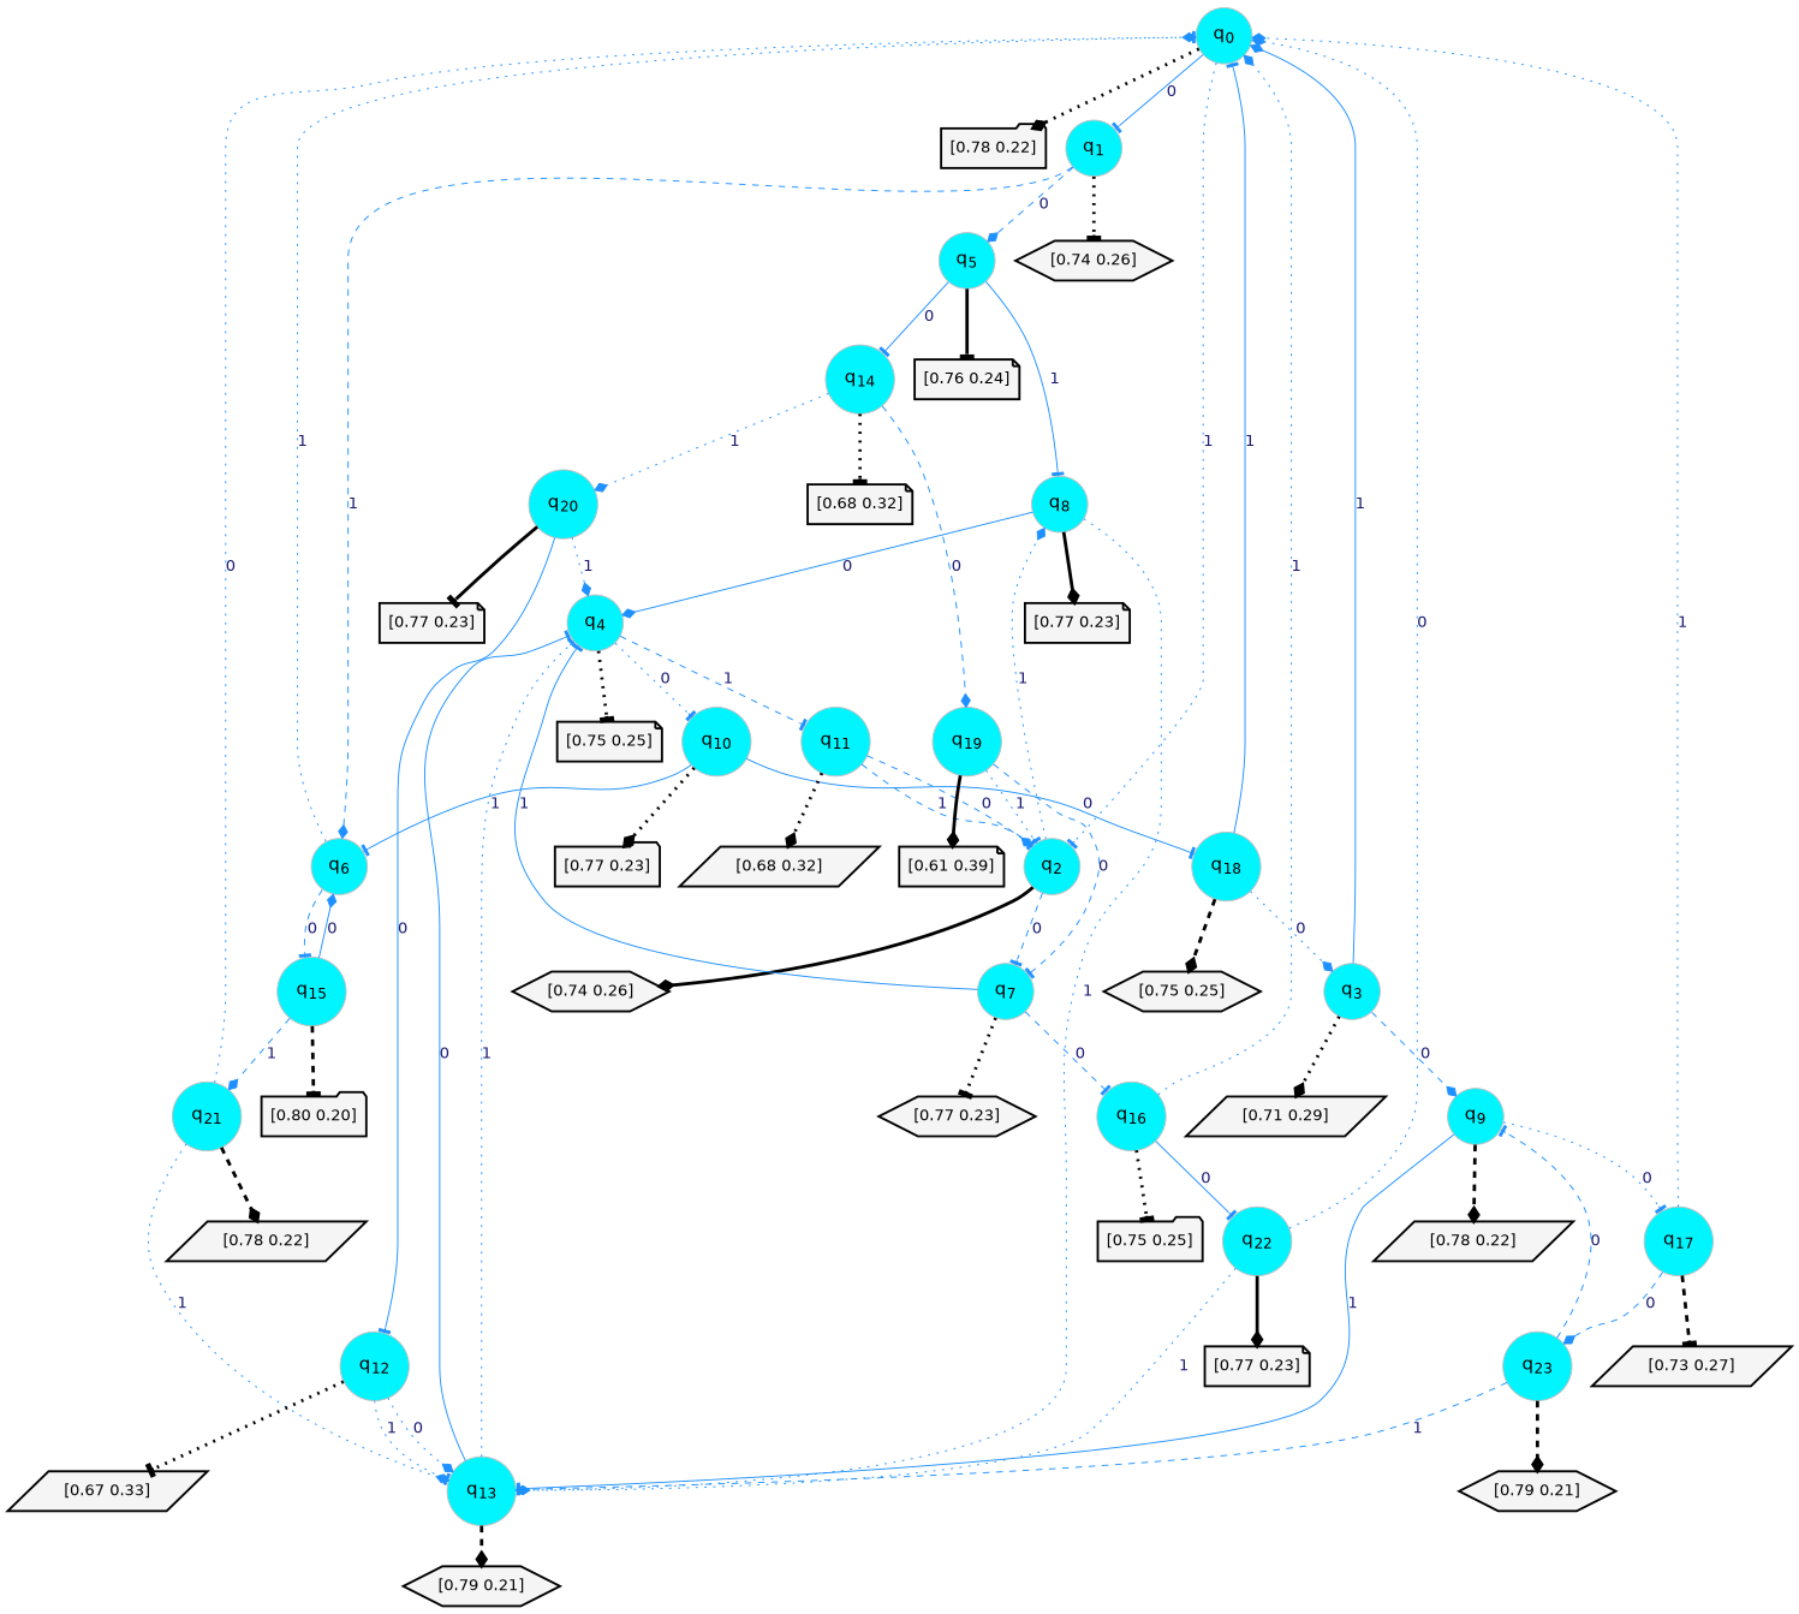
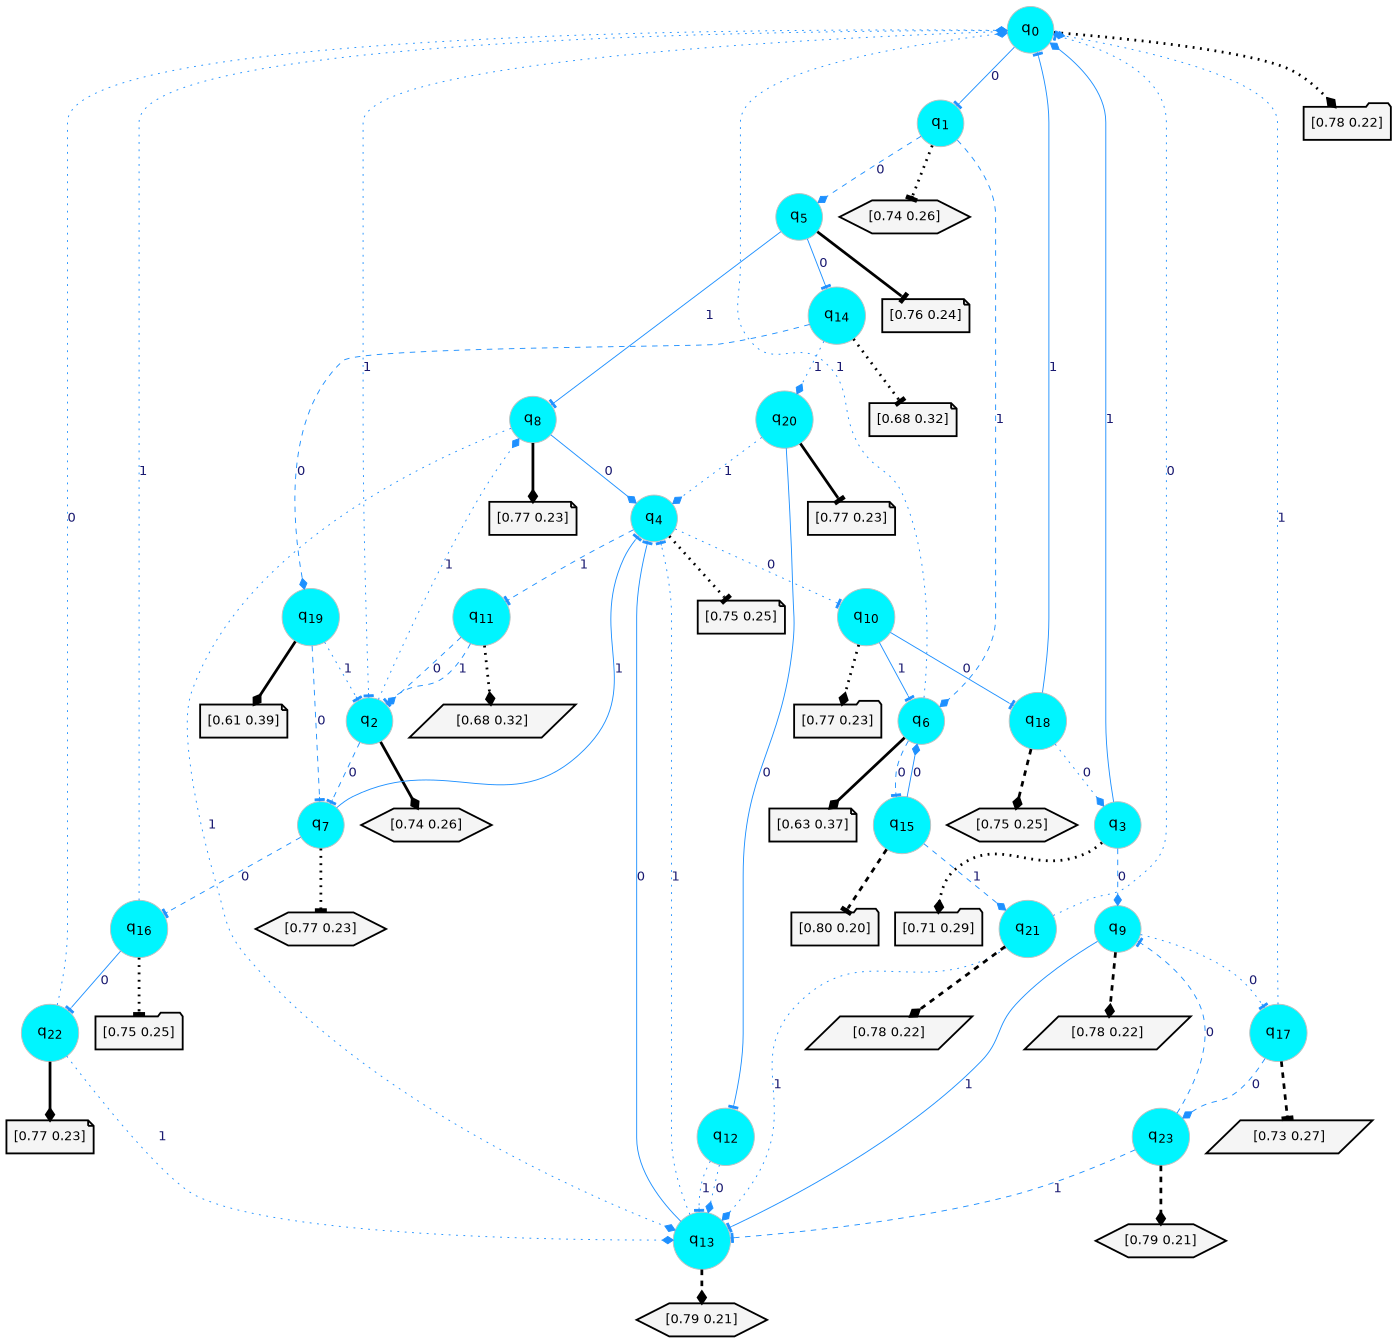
  digraph {
    fontname="DejaVu Sans"
    rankdir=TD
    node [color=gray fillcolor=turquoise1 fontcolor=black fontname="DejaVu Sans" fontsize=16 fontweight=bold shape=circle style=filled]
    edge [arrowhead=tee arrowsize=1 color=dodgerblue1 fontcolor=midnightblue fontname="DejaVu Sans" fontweight=bold penwidth=1 style=dotted weight=20]
    n1 [label=<q<SUB>0</SUB>>]
    n2 [label=<q<SUB>1</SUB>>]
    n3 [label=<q<SUB>2</SUB>>]
    n4 [color=black fillcolor=whitesmoke fontsize=14 label="[0.78 0.22]" penwidth=2 shape=folder]
    n5 [label=<q<SUB>5</SUB>>]
    n6 [label=<q<SUB>6</SUB>>]
    n7 [color=black fillcolor=whitesmoke fontsize=14 label="[0.74 0.26]" penwidth=2 shape=hexagon]
    n8 [label=<q<SUB>7</SUB>>]
    n9 [label=<q<SUB>8</SUB>>]
    n10 [color=black fillcolor=whitesmoke fontsize=14 label="[0.74 0.26]" penwidth=2 shape=hexagon]
    n11 [label=<q<SUB>14</SUB>>]
    n12 [color=black fillcolor=whitesmoke fontsize=14 label="[0.76 0.24]" penwidth=2 shape=note]
    n13 [label=<q<SUB>15</SUB>>]
+   n14 [color=black fillcolor=whitesmoke fontsize=14 label="[0.63 0.37]" penwidth=2 shape=note]
    n15 [label=<q<SUB>4</SUB>>]
    n16 [label=<q<SUB>16</SUB>>]
    n17 [color=black fillcolor=whitesmoke fontsize=14 label="[0.77 0.23]" penwidth=2 shape=hexagon]
    n18 [label=<q<SUB>13</SUB>>]
    n19 [color=black fillcolor=whitesmoke fontsize=14 label="[0.77 0.23]" penwidth=2 shape=note]
    n20 [label=<q<SUB>3</SUB>>]
    n21 [label=<q<SUB>9</SUB>>]
-   n22 [color=black fillcolor=whitesmoke fontsize=14 label="[0.71 0.29]" penwidth=2 shape=parallelogram]
+   n22 [color=black fillcolor=whitesmoke fontsize=14 label="[0.71 0.29]" penwidth=2 shape=folder]
    n23 [label=<q<SUB>17</SUB>>]
    n24 [color=black fillcolor=whitesmoke fontsize=14 label="[0.78 0.22]" penwidth=2 shape=parallelogram]
    n25 [label=<q<SUB>10</SUB>>]
    n26 [label=<q<SUB>11</SUB>>]
    n27 [color=black fillcolor=whitesmoke fontsize=14 label="[0.75 0.25]" penwidth=2 shape=note]
    n28 [label=<q<SUB>18</SUB>>]
    n29 [color=black fillcolor=whitesmoke fontsize=14 label="[0.77 0.23]" penwidth=2 shape=folder]
    n30 [color=black fillcolor=whitesmoke fontsize=14 label="[0.68 0.32]" penwidth=2 shape=parallelogram]
    n31 [label=<q<SUB>19</SUB>>]
    n32 [label=<q<SUB>20</SUB>>]
    n33 [color=black fillcolor=whitesmoke fontsize=14 label="[0.68 0.32]" penwidth=2 shape=note]
    n34 [label=<q<SUB>21</SUB>>]
    n35 [color=black fillcolor=whitesmoke fontsize=14 label="[0.80 0.20]" penwidth=2 shape=folder]
    n36 [label=<q<SUB>22</SUB>>]
    n37 [color=black fillcolor=whitesmoke fontsize=14 label="[0.75 0.25]" penwidth=2 shape=folder]
    n38 [color=black fillcolor=whitesmoke fontsize=14 label="[0.79 0.21]" penwidth=2 shape=hexagon]
    n39 [label=<q<SUB>23</SUB>>]
    n40 [color=black fillcolor=whitesmoke fontsize=14 label="[0.73 0.27]" penwidth=2 shape=parallelogram]
    n41 [color=black fillcolor=whitesmoke fontsize=14 label="[0.75 0.25]" penwidth=2 shape=hexagon]
    n42 [label=<q<SUB>12</SUB>>]
-   n43 [color=black fillcolor=whitesmoke fontsize=14 label="[0.67 0.33]" penwidth=2 shape=parallelogram]
    n44 [color=black fillcolor=whitesmoke fontsize=14 label="[0.61 0.39]" penwidth=2 shape=note]
    n45 [color=black fillcolor=whitesmoke fontsize=14 label="[0.77 0.23]" penwidth=2 shape=note]
    n46 [color=black fillcolor=whitesmoke fontsize=14 label="[0.78 0.22]" penwidth=2 shape=parallelogram]
    n47 [color=black fillcolor=whitesmoke fontsize=14 label="[0.77 0.23]" penwidth=2 shape=note]
    n48 [color=black fillcolor=whitesmoke fontsize=14 label="[0.79 0.21]" penwidth=2 shape=hexagon]
    n1 -> n2 [label=0 style=solid]
    n1 -> n3 [label=1]
    n1 -> n4 [arrowhead=diamond color=black penwidth=3]
    n2 -> n5 [arrowhead=diamond label=0 style=dashed]
    n2 -> n6 [arrowhead=diamond label=1 style=dashed]
    n2 -> n7 [color=black penwidth=3]
    n3 -> n8 [label=0 style=dashed]
    n3 -> n9 [arrowhead=diamond label=1]
    n3 -> n10 [arrowhead=diamond color=black penwidth=3 style=solid]
    n5 -> n9 [label=1 style=solid]
    n5 -> n11 [label=0 style=solid]
    n5 -> n12 [color=black penwidth=3 style=solid]
    n6 -> n1 [arrowhead=diamond label=1]
    n6 -> n13 [label=0 style=dashed]
+   n6 -> n14 [arrowhead=diamond color=black penwidth=3 style=solid]
    n8 -> n15 [label=1 style=solid]
    n8 -> n16 [label=0 style=dashed]
    n8 -> n17 [color=black penwidth=3]
    n9 -> n15 [arrowhead=diamond label=0 style=solid]
    n9 -> n18 [arrowhead=diamond label=1]
    n9 -> n19 [arrowhead=diamond color=black penwidth=3 style=solid]
    n11 -> n31 [arrowhead=diamond label=0 style=dashed]
    n11 -> n32 [arrowhead=diamond label=1]
    n11 -> n33 [color=black penwidth=3]
    n13 -> n6 [arrowhead=diamond label=0 style=solid]
    n13 -> n34 [arrowhead=diamond label=1 style=dashed]
    n13 -> n35 [color=black penwidth=3 style=dashed]
    n15 -> n25 [label=0]
    n15 -> n26 [label=1 style=dashed]
    n15 -> n27 [color=black penwidth=3]
    n16 -> n1 [arrowhead=diamond label=1]
    n16 -> n36 [label=0 style=solid]
    n16 -> n37 [color=black penwidth=3]
    n18 -> n15 [label=0 style=solid]
    n18 -> n15 [label=1]
    n18 -> n38 [arrowhead=diamond color=black penwidth=3 style=dashed]
    n20 -> n1 [arrowhead=diamond label=1 style=solid]
    n20 -> n21 [arrowhead=diamond label=0 style=dashed]
    n20 -> n22 [arrowhead=diamond color=black penwidth=3]
    n21 -> n18 [label=1 style=solid]
    n21 -> n23 [label=0]
    n21 -> n24 [arrowhead=diamond color=black penwidth=3 style=dashed]
    n23 -> n1 [arrowhead=diamond label=1]
    n23 -> n39 [arrowhead=diamond label=0 style=dashed]
    n23 -> n40 [color=black penwidth=3 style=dashed]
    n25 -> n6 [label=1 style=solid]
    n25 -> n28 [label=0 style=solid]
    n25 -> n29 [arrowhead=diamond color=black penwidth=3]
    n26 -> n3 [arrowhead=diamond label=0 style=dashed]
    n26 -> n3 [label=1 style=dashed]
    n26 -> n30 [arrowhead=diamond color=black penwidth=3]
    n28 -> n1 [label=1 style=solid]
    n28 -> n20 [arrowhead=diamond label=0]
    n28 -> n41 [arrowhead=diamond color=black penwidth=3 style=dashed]
    n31 -> n3 [label=1]
    n31 -> n8 [label=0 style=dashed]
    n31 -> n44 [arrowhead=diamond color=black penwidth=3 style=solid]
    n32 -> n15 [arrowhead=diamond label=1]
    n32 -> n42 [label=0 style=solid]
    n32 -> n45 [color=black penwidth=3 style=solid]
    n34 -> n1 [label=0]
    n34 -> n18 [arrowhead=diamond label=1]
    n34 -> n46 [arrowhead=diamond color=black penwidth=3 style=dashed]
    n36 -> n1 [arrowhead=diamond label=0]
    n36 -> n18 [arrowhead=diamond label=1]
    n36 -> n47 [arrowhead=diamond color=black penwidth=3 style=solid]
    n39 -> n18 [label=1 style=dashed]
    n39 -> n21 [label=0 style=dashed]
    n39 -> n48 [arrowhead=diamond color=black penwidth=3 style=dashed]
    n42 -> n18 [arrowhead=diamond label=0]
    n42 -> n18 [label=1]
-   n42 -> n43 [color=black penwidth=3]
  }
